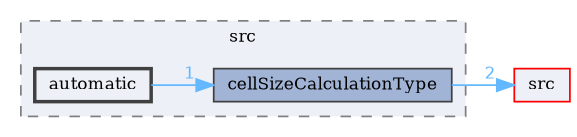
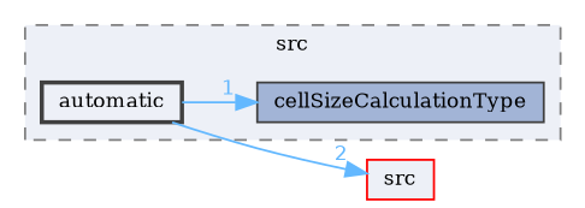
  digraph {
    compound=true
    fontname="DejaVu Serif"
    rankdir=LR
    node [color=grey25 fillcolor="#edf0f7" fontname="DejaVu Serif" fontsize=10 shape=box style=filled]
    edge [color=steelblue1 fontcolor=steelblue1 fontname="DejaVu Serif" fontsize=10 labeldistance=1.5 labelfontname=Helvetica labelfontsize=10]
    n1 [fillcolor="#a2b4d6" height=0.2 label=cellSizeCalculationType width=0.4]
    n2 [height=0.2 label=automatic style="filled,bold" width=0.4]
    n3 [color=red height=0.2 label=src width=0.4]
    subgraph cluster_1 {
      bgcolor="#edf0f7"
      fontsize=10
      label=src
      pencolor=grey50
      style="filled,dashed"
      n1
      n2
    }
    n2 -> n1 [headlabel=1]
-   n1 -> n3 [headlabel=2]
+   n2 -> n3 [headlabel=2]
  }
